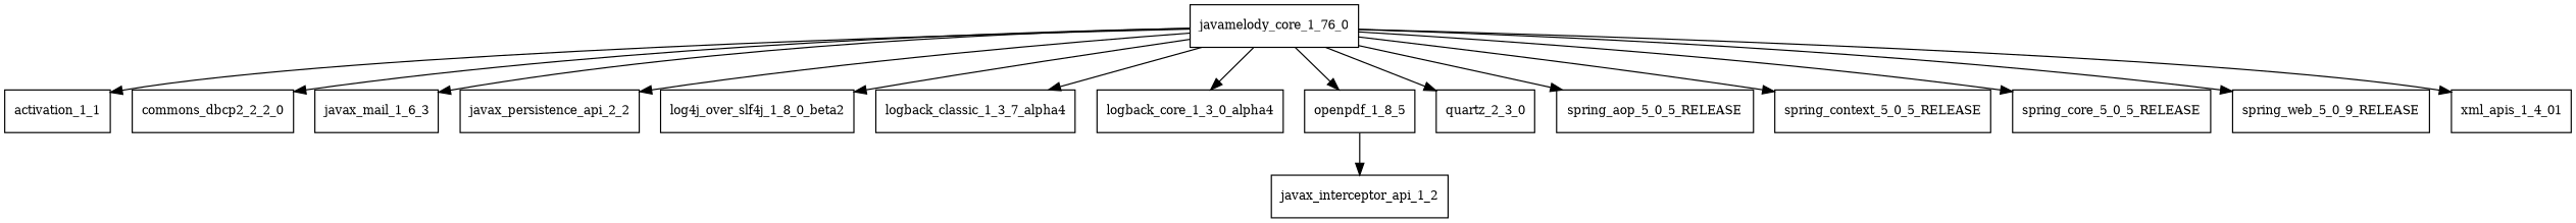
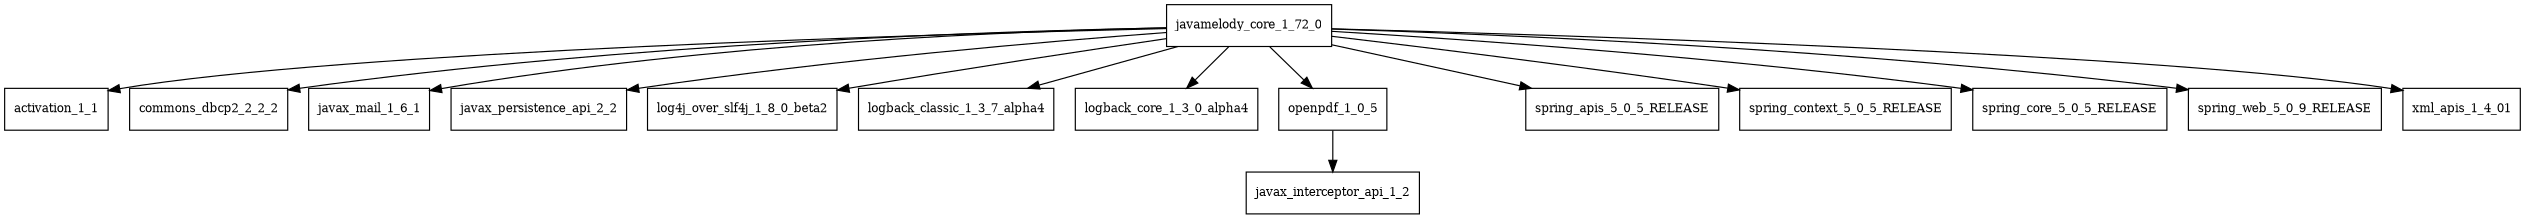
  digraph {
    node [fontsize=10.0 shape=box]
-   javamelody_core_1_72_0 [label=javamelody_core_1_76_0]
+   javamelody_core_1_72_0
    activation_1_1
-   commons_dbcp2_2_2_0
-   javax_mail_1_6_1 [label=javax_mail_1_6_3]
+   commons_dbcp2_2_2_0 [label=commons_dbcp2_2_2_2]
+   javax_mail_1_6_1
    javax_persistence_api_2_2
    log4j_over_slf4j_1_8_0_beta2
    n7 [label=logback_classic_1_3_7_alpha4]
    logback_core_1_3_0_alpha4
-   openpdf_1_0_5 [label=openpdf_1_8_5]
-   quartz_2_3_0
-   spring_aop_5_0_5_RELEASE
+   openpdf_1_0_5
+   spring_aop_5_0_5_RELEASE [label=spring_apis_5_0_5_RELEASE]
    spring_context_5_0_5_RELEASE
    spring_core_5_0_5_RELEASE
    n14 [label=spring_web_5_0_9_RELEASE]
    xml_apis_1_4_01
    javax_interceptor_api_1_2
    javamelody_core_1_72_0 -> activation_1_1
    javamelody_core_1_72_0 -> commons_dbcp2_2_2_0
    javamelody_core_1_72_0 -> javax_mail_1_6_1
    javamelody_core_1_72_0 -> javax_persistence_api_2_2
    javamelody_core_1_72_0 -> log4j_over_slf4j_1_8_0_beta2
    javamelody_core_1_72_0 -> n7
    javamelody_core_1_72_0 -> logback_core_1_3_0_alpha4
    javamelody_core_1_72_0 -> openpdf_1_0_5
-   javamelody_core_1_72_0 -> quartz_2_3_0
    javamelody_core_1_72_0 -> spring_aop_5_0_5_RELEASE
    javamelody_core_1_72_0 -> spring_context_5_0_5_RELEASE
    javamelody_core_1_72_0 -> spring_core_5_0_5_RELEASE
    javamelody_core_1_72_0 -> n14
    javamelody_core_1_72_0 -> xml_apis_1_4_01
    openpdf_1_0_5 -> javax_interceptor_api_1_2
  }
